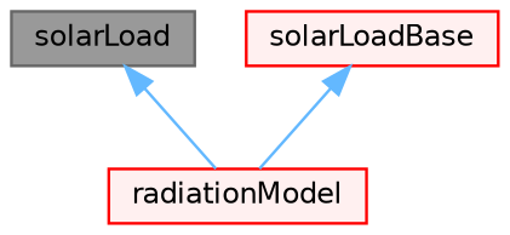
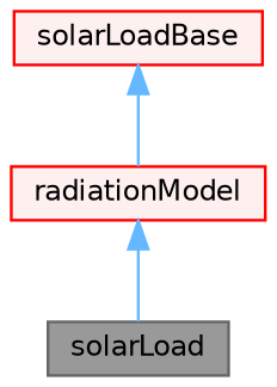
  digraph {
    fontname="DejaVu Sans"
    node [color=red fillcolor="#FFF0F0" fontname="DejaVu Sans" fontsize=10 shape=box style=filled]
    edge [color=steelblue1 dir=back fontname="DejaVu Sans" fontsize=10 labelfontname=Helvetica labelfontsize=10 style=solid]
    n1 [color=gray40 fillcolor=grey60 fontcolor=black height=0.2 label=solarLoad width=0.4]
    n2 [height=0.2 label=radiationModel width=0.4]
    n3 [height=0.2 label=solarLoadBase width=0.4]
-   n1 -> n2
+   n2 -> n1
    n3 -> n2
  }
